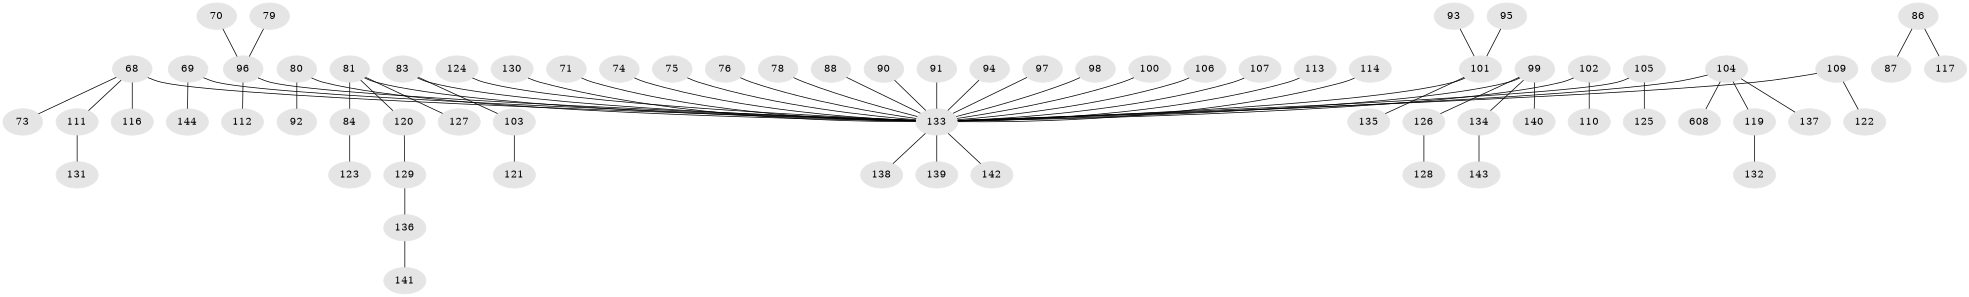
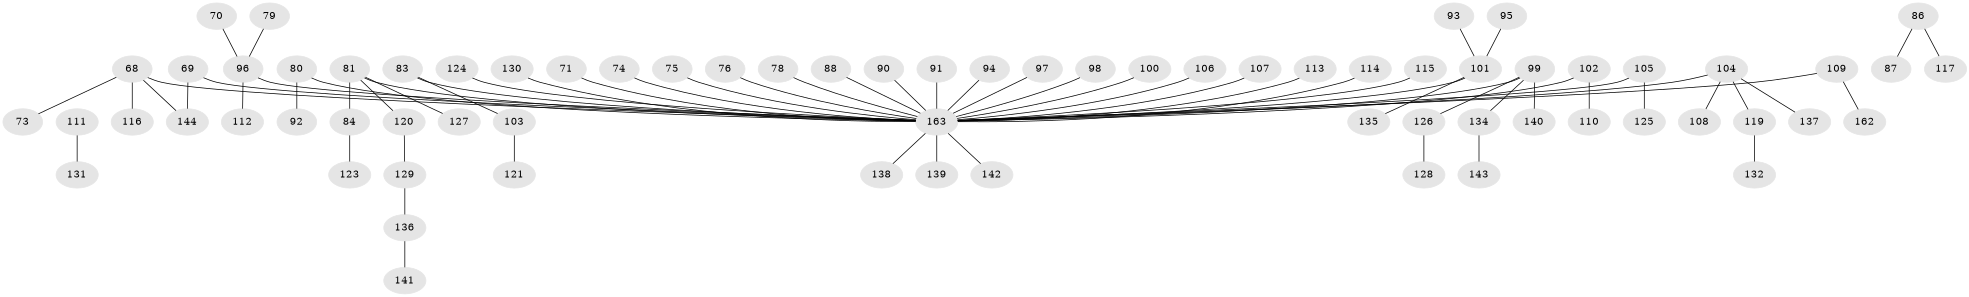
  graph {
    node [color=gray90 style=filled]
    68 [super="+56"]
    73
    111
    116
-   133 [super="+31+85+64+24+27+43+33+41+44+45+40+47+48+52+82+58+59+60+61+67"]
+   133 [super="+31+85+64+24+27+43+33+41+44+45+40+47+48+52+82+58+59+60+61+67" label=163]
    131
    138
    139
    142
    69
    144
    96 [super="+46"]
    112
    70
    71
    74
    75 [super="+26"]
    76
    78
    79
    80 [super="+65"]
    92
    81
    84
    120
    127
    123
    129
    83
    103
    121
    86
    87
    117 [super="+38+39"]
    88
    90 [super="+42"]
    91
    101 [super="+77"]
    135
    93
    94
    95
    97
    98
    99 [super="+89+57+66"]
    126
    134
    140
    128
    143
    100
    102
    110
    104 [super="+14+54+63"]
-   108 [label=608]
+   108
    119
    137
    132
    105
    125
    106
    107
    109
-   122
+   122 [label=162]
    113
    114
+   115
    136
    124
    141
    130
    68 -- 73
-   68 -- 111
+   68 -- 144
    68 -- 116
    68 -- 133
    111 -- 131
    133 -- 138
    133 -- 139
    133 -- 142
    69 -- 133
    69 -- 144
    96 -- 133
    96 -- 112
    70 -- 96
    71 -- 133
    74 -- 133
    75 -- 133
    76 -- 133
    78 -- 133
    79 -- 96
    80 -- 133
    80 -- 92
    81 -- 133
    81 -- 84
    81 -- 120
    81 -- 127
    84 -- 123
    120 -- 129
    129 -- 136
    83 -- 133
    83 -- 103
    103 -- 121
    86 -- 87
    86 -- 117
    88 -- 133
    90 -- 133
    91 -- 133
    101 -- 133
    101 -- 135
    93 -- 101
    94 -- 133
    95 -- 101
    97 -- 133
    98 -- 133
    99 -- 133
    99 -- 126
    99 -- 134
    99 -- 140
    126 -- 128
    134 -- 143
    100 -- 133
    102 -- 133
    102 -- 110
    104 -- 133
    104 -- 108
    104 -- 119
    104 -- 137
    119 -- 132
    105 -- 133
    105 -- 125
    106 -- 133
    107 -- 133
    109 -- 133
    109 -- 122
    113 -- 133
    114 -- 133
+   115 -- 133
    136 -- 141
    124 -- 133
    130 -- 133
  }
